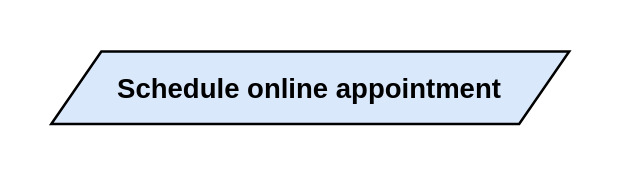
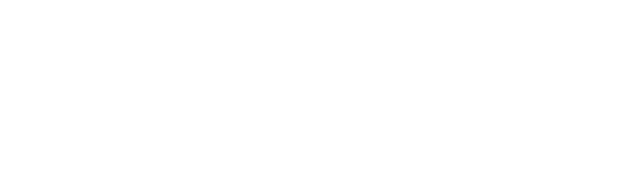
  <mxCell id="0" />
  <mxCell id="1" parent="0" />
- <mxCell id="2" value="&lt;b&gt;Schedule online appointment&lt;/b&gt;" style="shape=parallelogram;perimeter=parallelogramPerimeter;whiteSpace=wrap;html=1;fixedSize=1;fillColor=#dae8fc;strokeColor=#000000;fontFamily=Helvetica;fontSize=11;fontColor=default;labelBackgroundColor=none;" vertex="1" parent="1"><mxGeometry x="20" y="20" width="207" height="29" as="geometry" /></mxCell>
